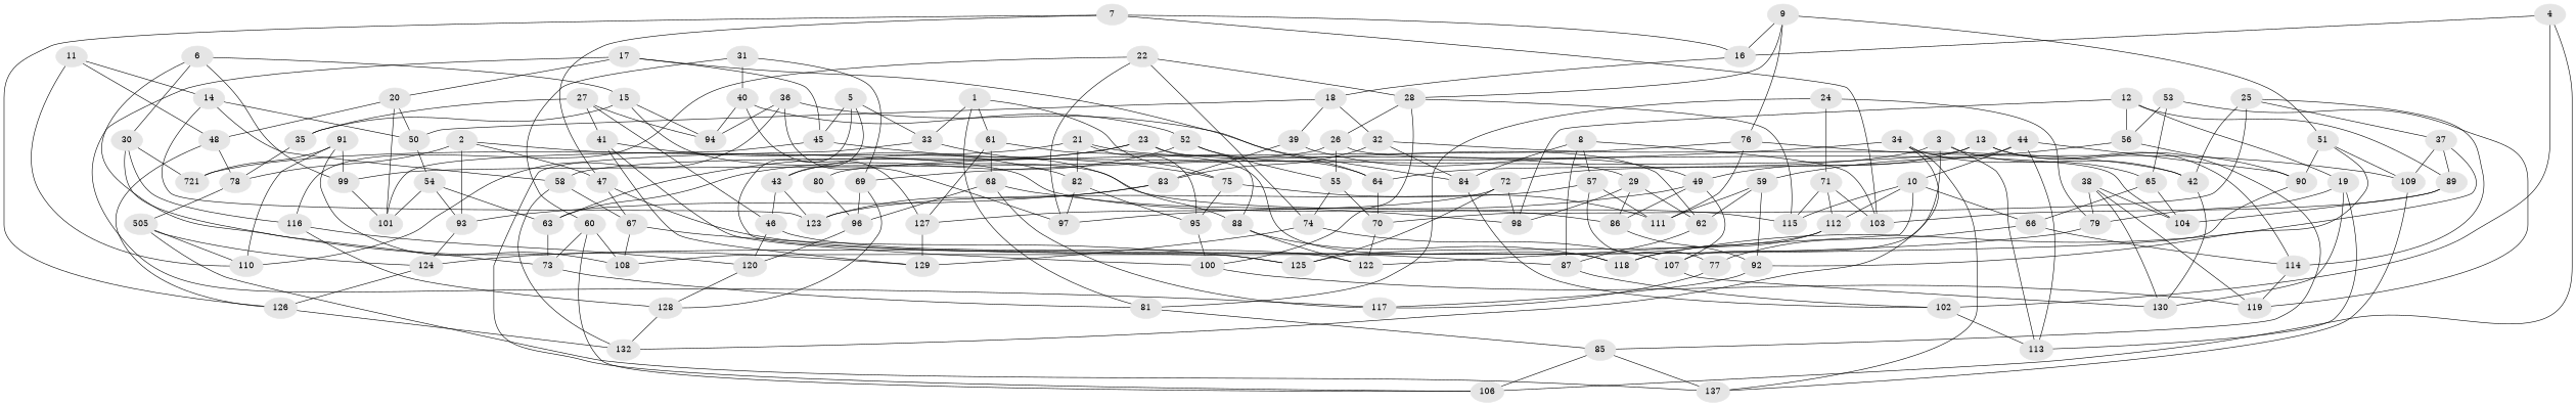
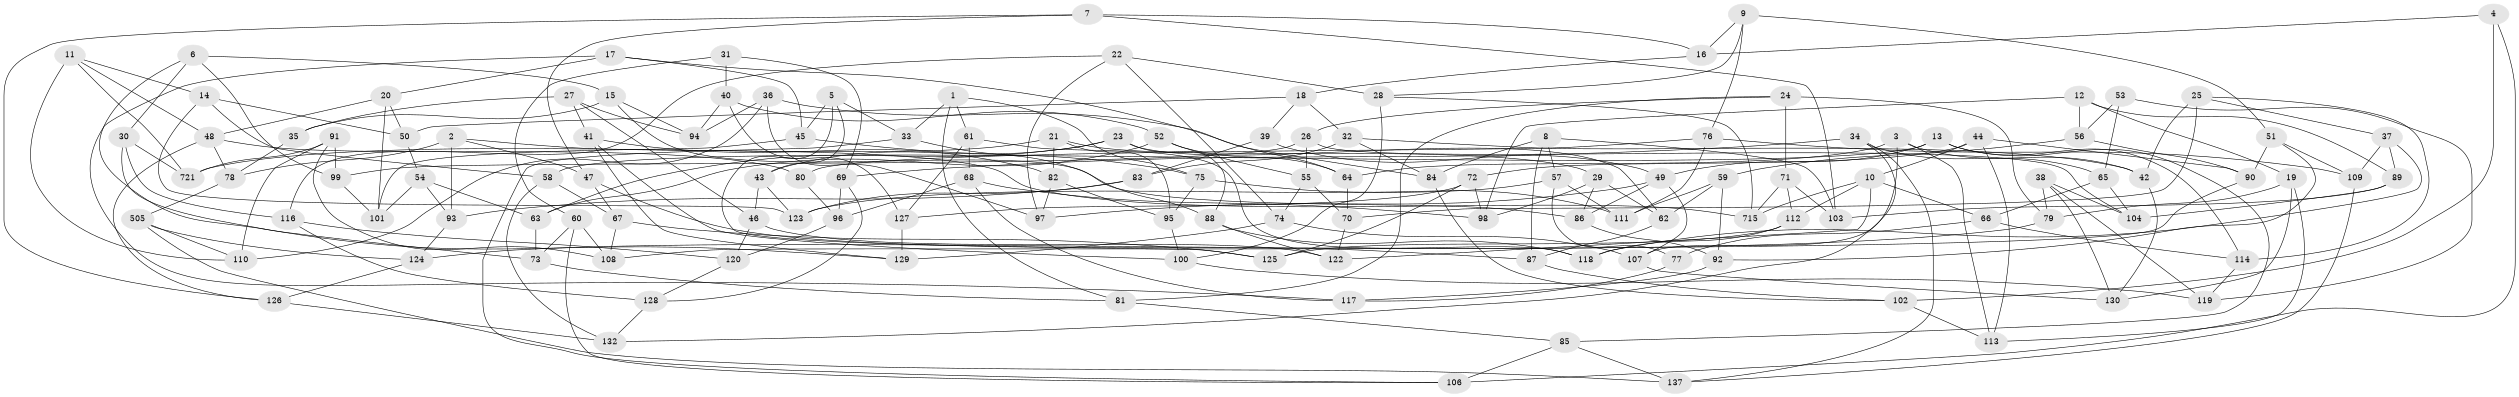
  graph {
    node [color=gray90 style=filled]
    1
    33
    61
    75
    81
    106
    88
    118
    127
    68
    95
    111
    85
    2
    47
    78
    93
-   115
+   115 [label=715]
    87
    67
    n21 [label=505]
    124
    3
    42
    64
    107
    113
    130
    70
    4
    16
    102
    18
    77
    117
    5
    43
    45
    125
    123
    46
    101
    6
    15
    30
    99
    129
    35
    86
    94
    n51 [label=721]
    116
    73
    7
    103
    126
    132
    8
    57
    84
    9
    28
    51
    76
    100
    109
    90
    92
    80
    10
    66
    112
    122
    114
    11
    14
    110
    48
    58
    50
    96
    12
    19
    56
    89
    98
    79
    59
    104
    13
    49
    39
    83
    n94 [label=137]
    119
    54
    32
    17
    20
    21
    29
    82
    62
    97
    22
    74
    120
    128
    23
    63
    24
    26
    71
    55
    25
    37
    27
    41
    31
    40
    60
    69
    52
    108
    34
    65
    36
    38
    44
    72
    53
    91
    1 -- 33
    1 -- 61
    1 -- 75
    1 -- 81
    33 -- 106
    33 -- 88
    61 -- 118
    61 -- 127
    61 -- 68
    75 -- 95
    75 -- 111
    81 -- 85
    88 -- 118
    88 -- 122
    127 -- 129
    68 -- 117
    68 -- 96
    68 -- 98
    95 -- 100
    85 -- 106
    85 -- n94
    2 -- 47
    2 -- 78
    2 -- 93
    2 -- 115
    47 -- 87
    47 -- 67
    78 -- n21
    93 -- 124
    87 -- 102
    67 -- 125
    67 -- 108
    n21 -- 124
    n21 -- 110
    n21 -- n94
    124 -- 126
    3 -- 42
    3 -- 64
    3 -- 107
    3 -- 113
    42 -- 130
    64 -- 70
    107 -- 130
    70 -- 122
    4 -- 106
    4 -- 16
    4 -- 102
    16 -- 18
    102 -- 113
    18 -- 50
    18 -- 39
    18 -- 32
    77 -- 117
    5 -- 33
    5 -- 43
    5 -- 45
    5 -- 125
    43 -- 123
    43 -- 46
    45 -- 75
    45 -- 101
    46 -- 122
    46 -- 120
    6 -- 15
    6 -- 30
    6 -- 99
    6 -- 129
    15 -- 35
    15 -- 86
    15 -- 94
    30 -- n51
    30 -- 116
    30 -- 73
    99 -- 101
    35 -- 78
    86 -- 92
    116 -- 120
    116 -- 128
    73 -- 81
    7 -- 47
    7 -- 16
    7 -- 103
    7 -- 126
    126 -- 132
    8 -- 87
    8 -- 103
    8 -- 57
    8 -- 84
    57 -- 111
    57 -- 77
    57 -- 123
    84 -- 102
    9 -- 16
    9 -- 28
    9 -- 51
    9 -- 76
    28 -- 115
    28 -- 100
    51 -- 109
    51 -- 90
    51 -- 92
    76 -- 111
    76 -- 109
    76 -- 80
    100 -- 119
    109 -- n94
    90 -- 108
    92 -- 117
    80 -- 96
    10 -- 115
    10 -- 66
    10 -- 112
    10 -- 122
    66 -- 77
    66 -- 114
    112 -- 118
    112 -- 125
    114 -- 119
+   11 -- n51
    11 -- 14
    11 -- 110
    11 -- 48
    14 -- 123
    14 -- 58
    14 -- 50
    48 -- 78
    48 -- 126
+   48 -- 80
    58 -- 67
    58 -- 132
    50 -- 54
    96 -- 120
    12 -- 19
    12 -- 56
    12 -- 89
    12 -- 98
    19 -- 113
    19 -- 130
    19 -- 79
    56 -- 90
    56 -- 59
    89 -- 103
    89 -- 104
    79 -- 124
    59 -- 111
    59 -- 92
    59 -- 62
    13 -- 85
    13 -- 114
    13 -- 58
    13 -- 49
    49 -- 107
    49 -- 86
    49 -- 97
    39 -- 49
    39 -- 83
    83 -- 93
    83 -- 123
    54 -- 93
    54 -- 101
    54 -- 63
    32 -- 42
    32 -- 84
    32 -- 83
    17 -- 64
    17 -- 117
    17 -- 45
    17 -- 20
    20 -- 101
    20 -- 48
    20 -- 50
    21 -- 95
    21 -- n51
    21 -- 29
    21 -- 82
    29 -- 86
    29 -- 98
    29 -- 62
    82 -- 95
    82 -- 97
    62 -- 87
    22 -- 116
    22 -- 28
    22 -- 97
    22 -- 74
    74 -- 107
    74 -- 129
    120 -- 128
    128 -- 132
    23 -- 88
    23 -- 43
    23 -- 62
    23 -- 63
    63 -- 73
    24 -- 81
    24 -- 79
-   28 -- 26
+   24 -- 26
    24 -- 71
    26 -- 99
    26 -- 104
    26 -- 55
    71 -- 115
    71 -- 103
    71 -- 112
    55 -- 70
    55 -- 74
    25 -- 42
    25 -- 70
    25 -- 114
    25 -- 37
    37 -- 118
    37 -- 109
    37 -- 89
    27 -- 46
    27 -- 35
    27 -- 94
    27 -- 41
    41 -- 129
    41 -- 100
    41 -- 82
    31 -- 40
    31 -- 60
    31 -- 69
    40 -- 127
    40 -- 94
    40 -- 52
    60 -- 106
    60 -- 73
    60 -- 108
    69 -- 96
    69 -- 128
    52 -- 64
    52 -- 63
    52 -- 55
    34 -- 132
    34 -- n94
    34 -- 69
    34 -- 65
    65 -- 66
    65 -- 104
    36 -- 94
    36 -- 84
    36 -- 110
    36 -- 97
    38 -- 130
    38 -- 79
    38 -- 104
    38 -- 119
    44 -- 113
    44 -- 90
    44 -- 10
    44 -- 72
    72 -- 127
    72 -- 125
    72 -- 98
    53 -- 56
    53 -- 119
    53 -- 65
    91 -- 99
    91 -- n51
    91 -- 110
    91 -- 108
  }
